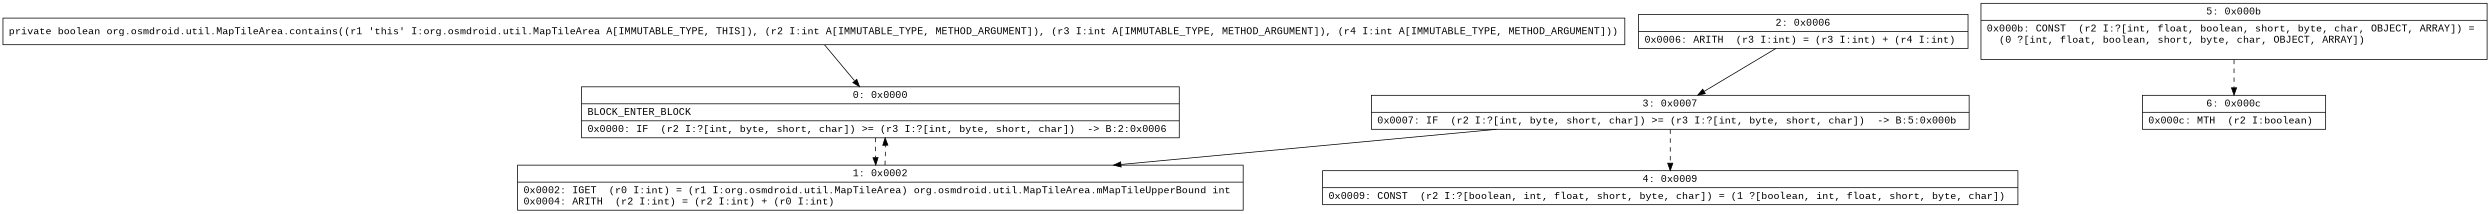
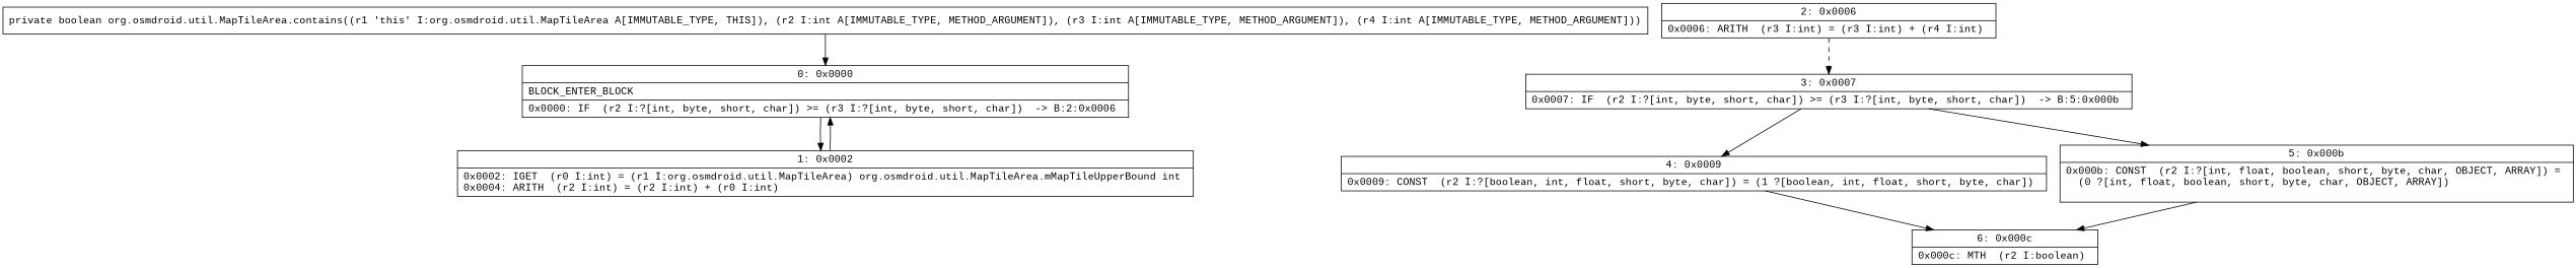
  digraph {
    fontname="Liberation Mono"
    node [fontname="Liberation Mono" shape=record]
    edge [fontname="Liberation Mono"]
    n1 [label="{0\:\ 0x0000|BLOCK_ENTER_BLOCK\l|0x0000: IF  (r2 I:?[int, byte, short, char]) \>= (r3 I:?[int, byte, short, char])  \-\> B:2:0x0006 \l}"]
    n2 [label="{1\:\ 0x0002|0x0002: IGET  (r0 I:int) = (r1 I:org.osmdroid.util.MapTileArea) org.osmdroid.util.MapTileArea.mMapTileUpperBound int \l0x0004: ARITH  (r2 I:int) = (r2 I:int) + (r0 I:int) \l}"]
    n3 [label="{2\:\ 0x0006|0x0006: ARITH  (r3 I:int) = (r3 I:int) + (r4 I:int) \l}"]
    n4 [label="{3\:\ 0x0007|0x0007: IF  (r2 I:?[int, byte, short, char]) \>= (r3 I:?[int, byte, short, char])  \-\> B:5:0x000b \l}"]
    n5 [label="{4\:\ 0x0009|0x0009: CONST  (r2 I:?[boolean, int, float, short, byte, char]) = (1 ?[boolean, int, float, short, byte, char]) \l}"]
    n6 [label="{5\:\ 0x000b|0x000b: CONST  (r2 I:?[int, float, boolean, short, byte, char, OBJECT, ARRAY]) = \l  (0 ?[int, float, boolean, short, byte, char, OBJECT, ARRAY])\l \l}"]
    n7 [label="{6\:\ 0x000c|0x000c: MTH  (r2 I:boolean) \l}"]
    n8 [label="{private boolean org.osmdroid.util.MapTileArea.contains((r1 'this' I:org.osmdroid.util.MapTileArea A[IMMUTABLE_TYPE, THIS]), (r2 I:int A[IMMUTABLE_TYPE, METHOD_ARGUMENT]), (r3 I:int A[IMMUTABLE_TYPE, METHOD_ARGUMENT]), (r4 I:int A[IMMUTABLE_TYPE, METHOD_ARGUMENT])) }"]
-   n1 -> n2 [style=dashed]
-   n2 -> n1 [style=dashed]
-   n3 -> n4
-   n4 -> n5 [style=dashed]
-   n4 -> n2
-   n6 -> n7 [style=dashed]
+   n1 -> n2 [style=solid]
+   n2 -> n1
+   n3 -> n4 [style=dashed]
+   n4 -> n5 [style=solid]
+   n4 -> n6
+   n5 -> n7
+   n6 -> n7
    n8 -> n1
  }
